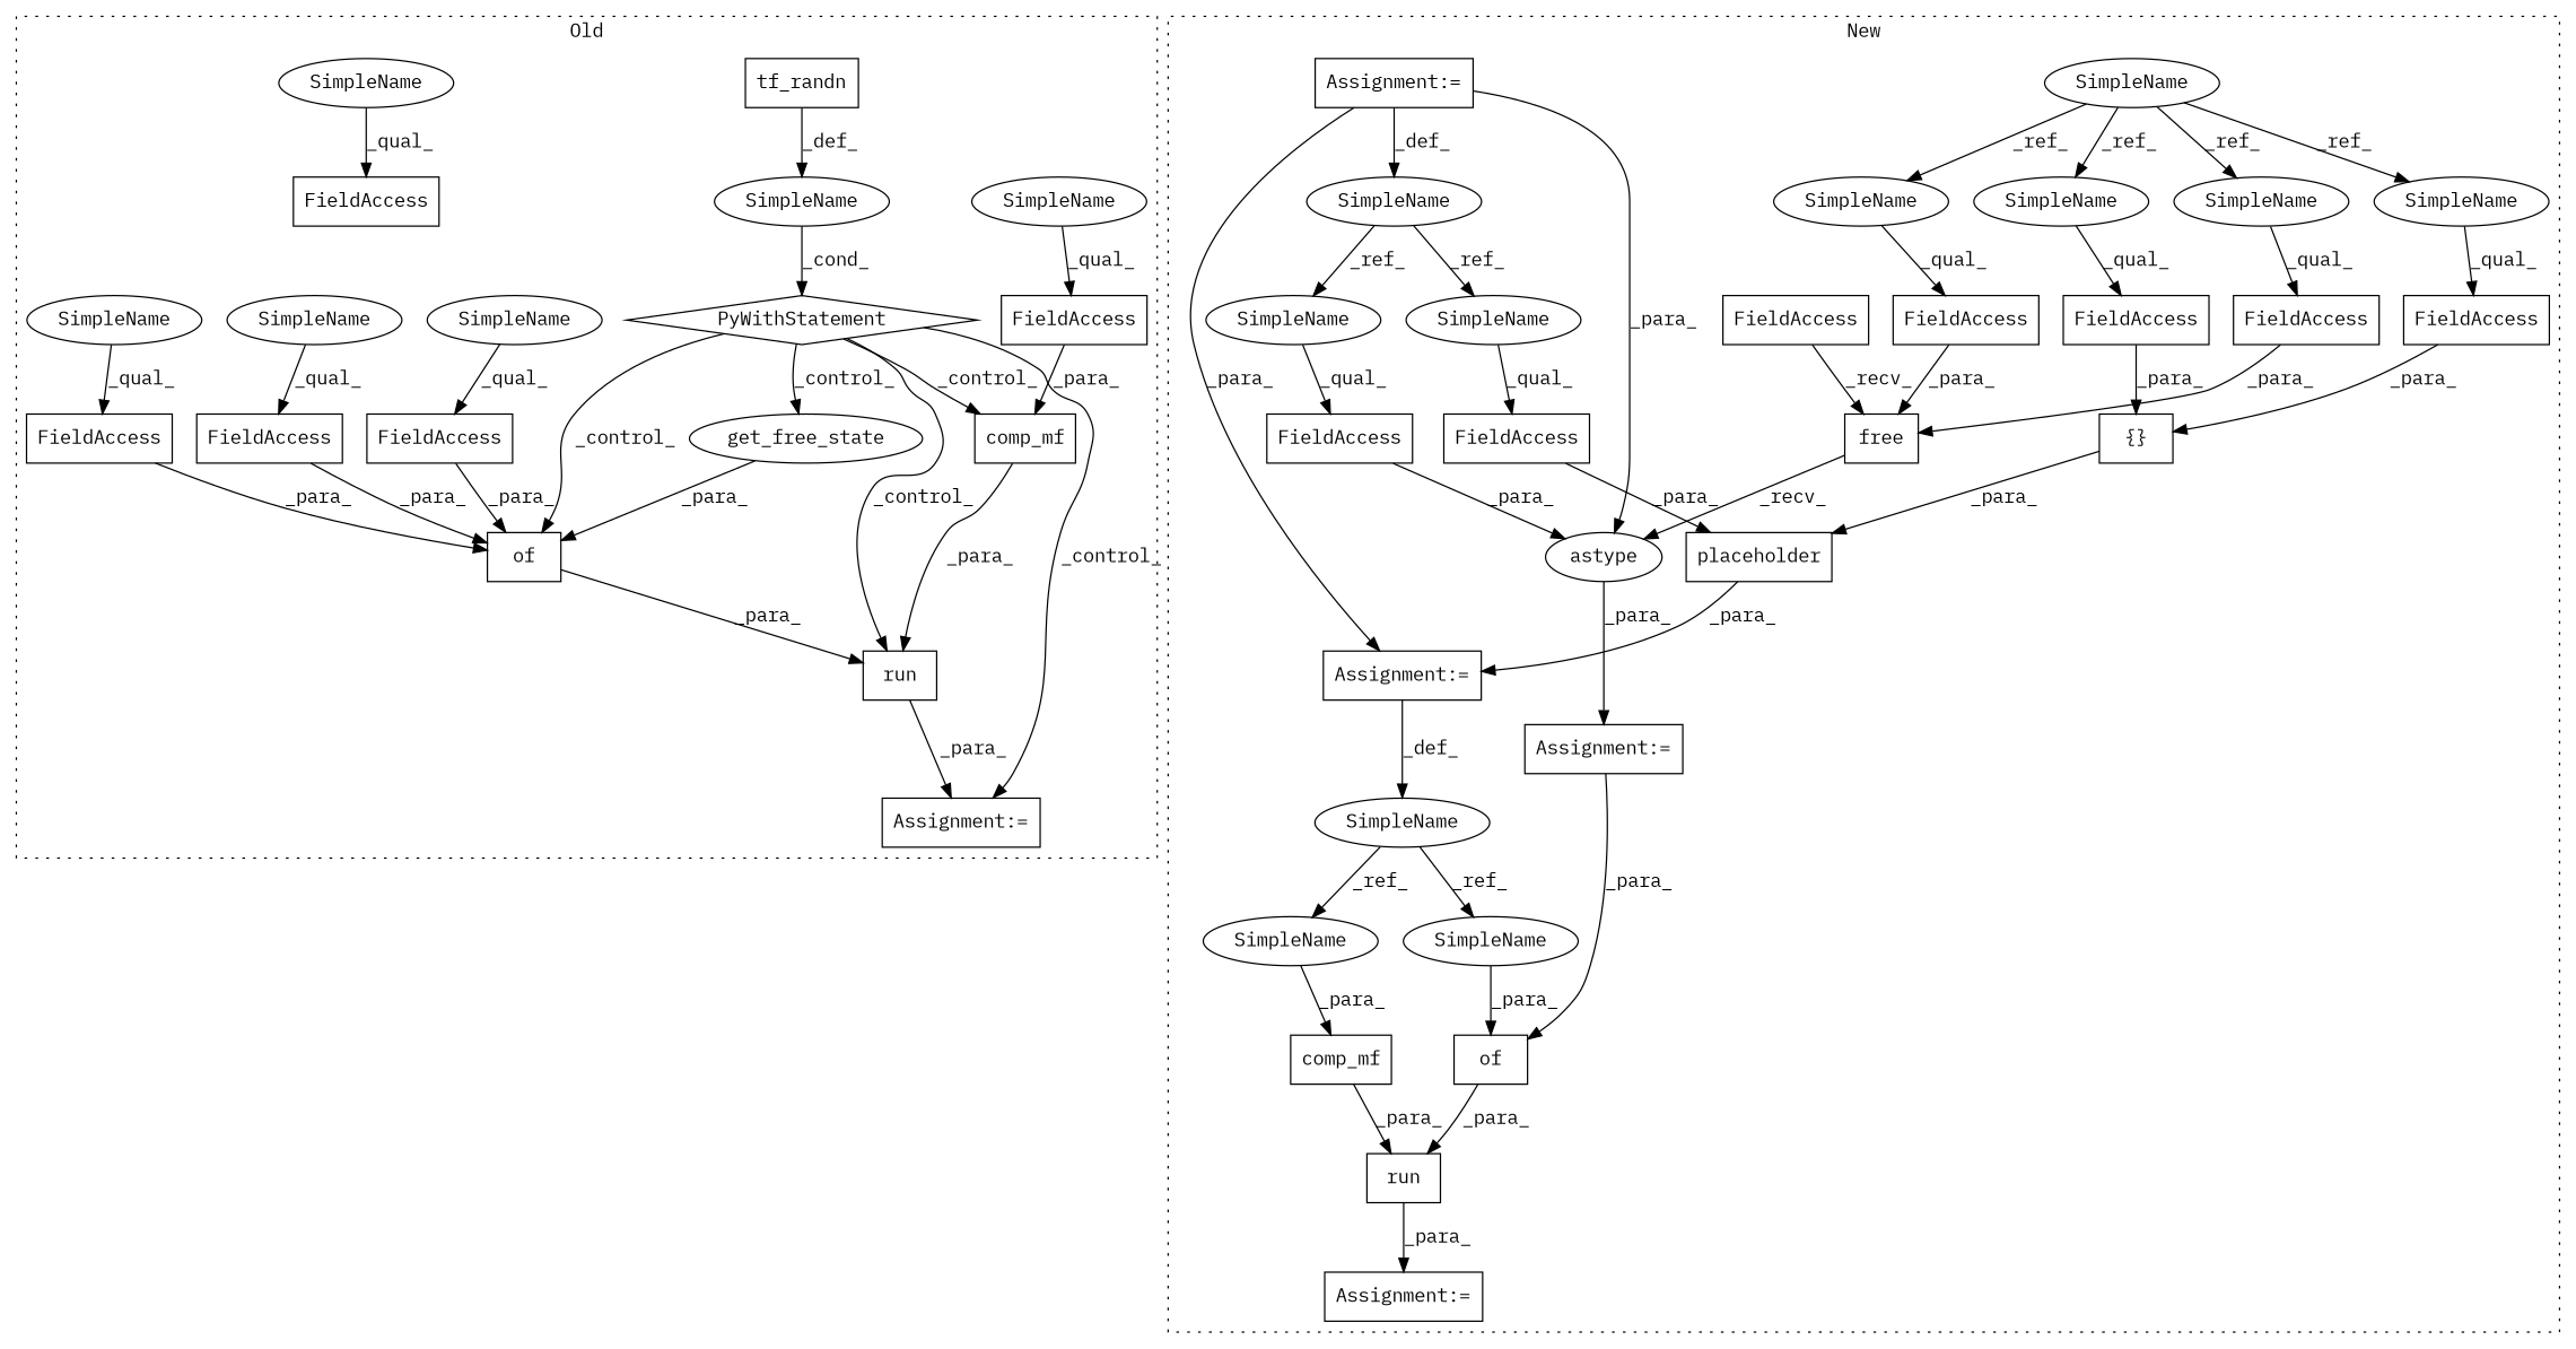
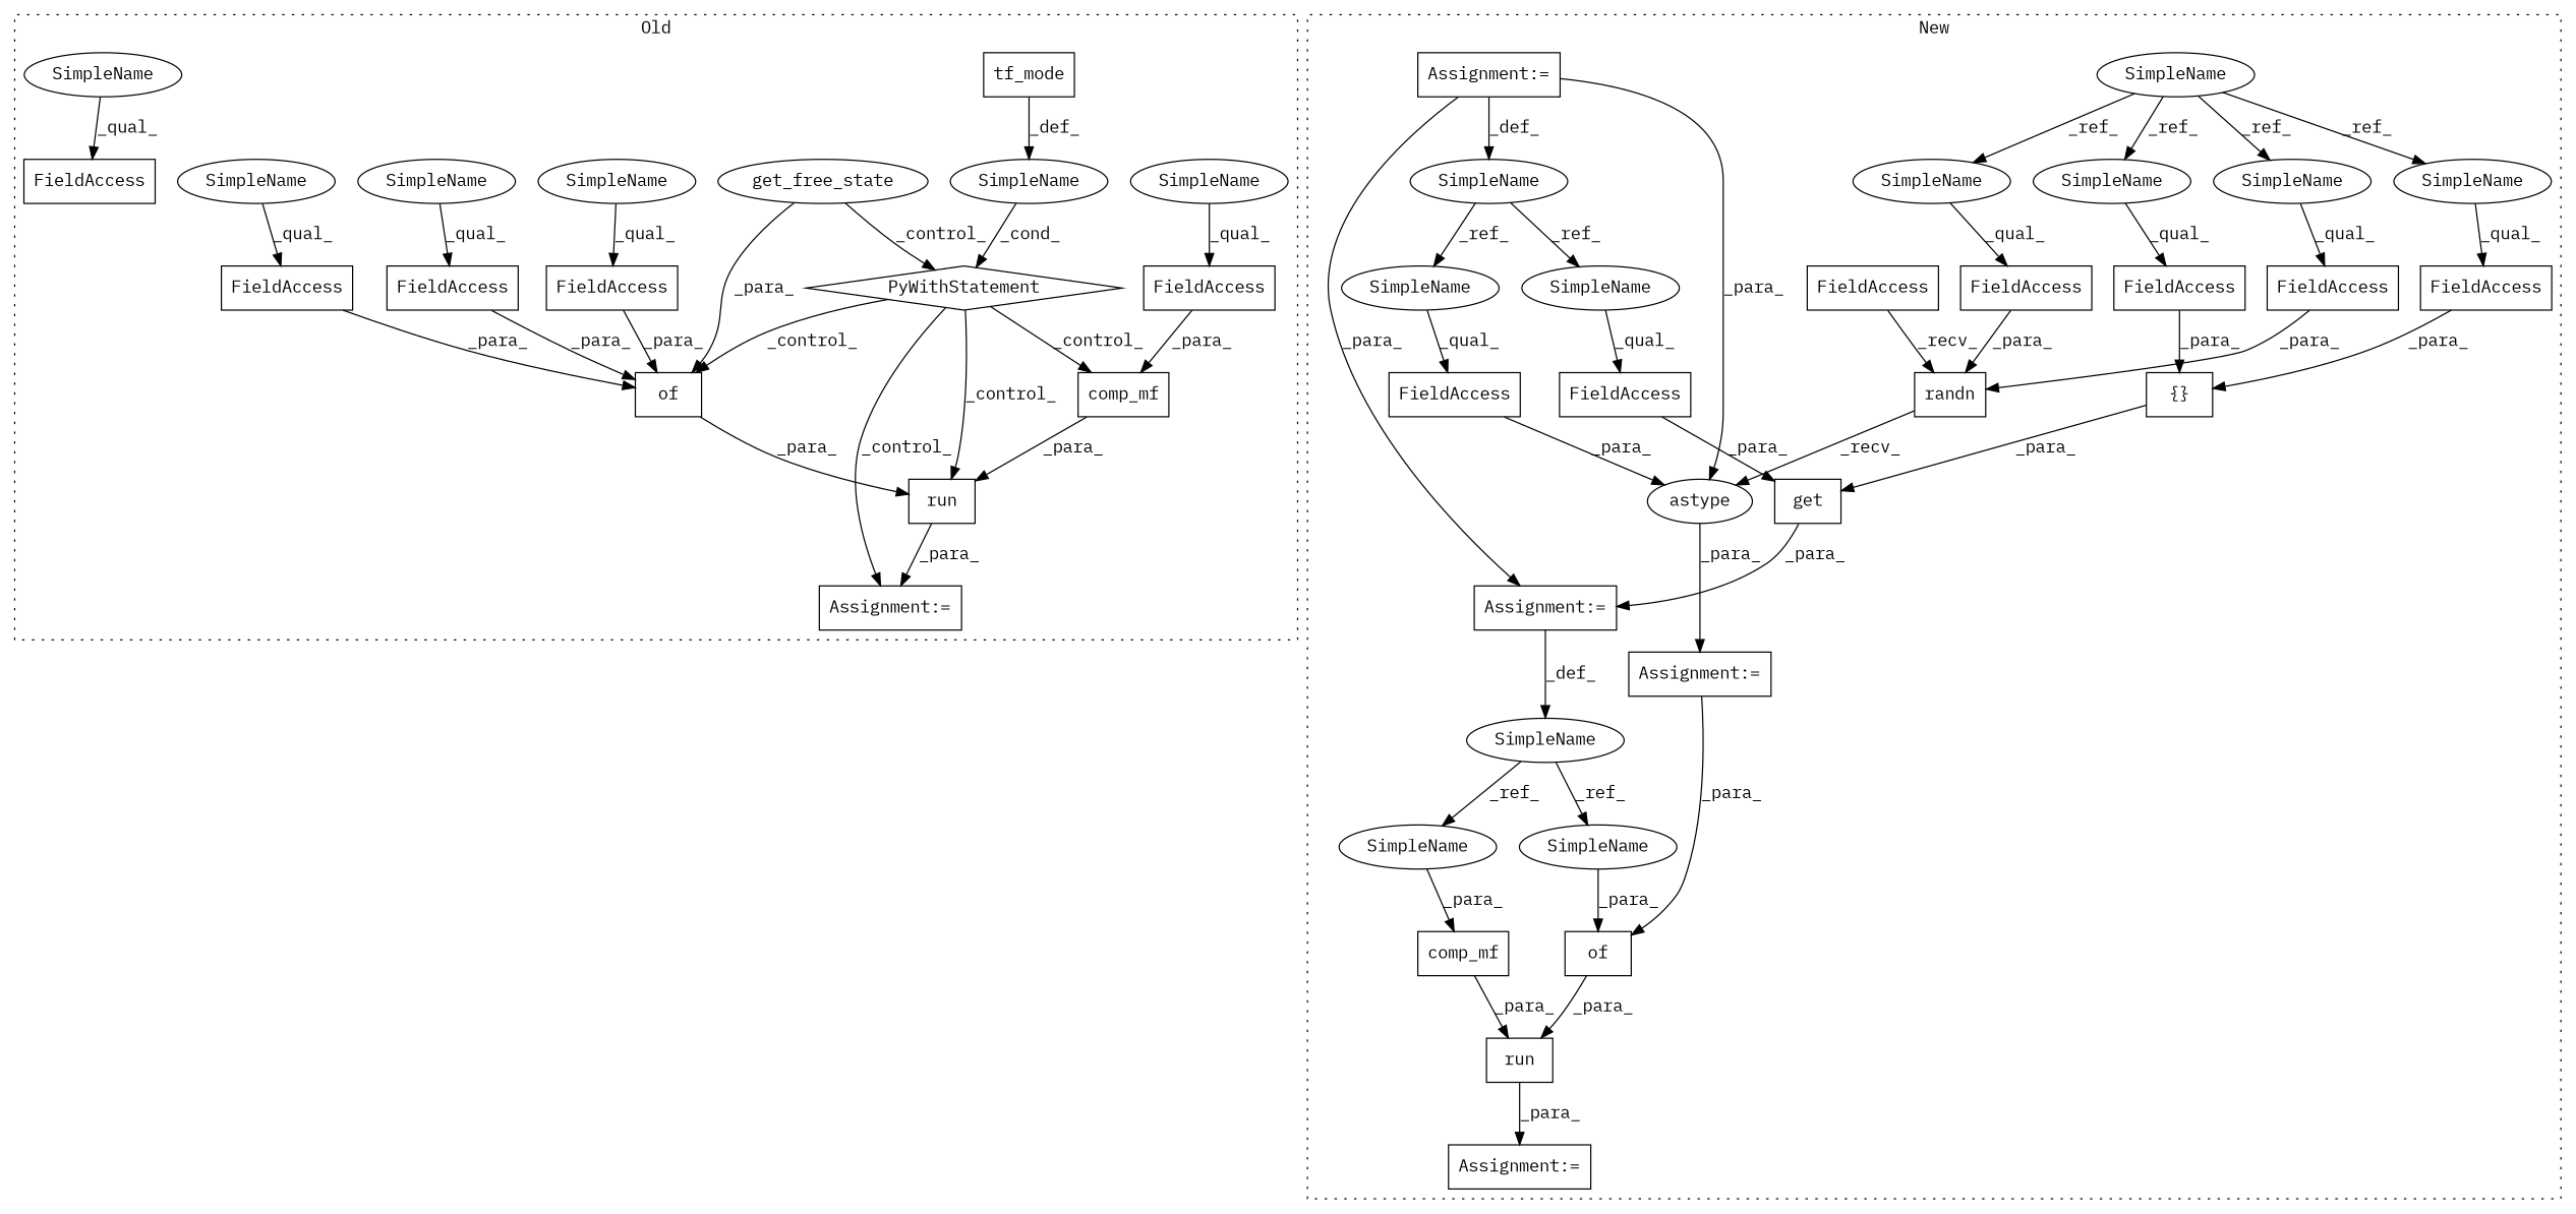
  digraph {
    fontname="IBM Plex Mono"
    node [a=42 fontname="IBM Plex Mono" l=4 s=3171 shape=box]
    edge [fontname="IBM Plex Mono"]
    n1 [a=104 l="10,2" label=PyWithStatement s="3057,3084" shape=diamond]
    n2 [label=SimpleName shape=ellipse l="" s=""]
    n3 [a=32 l="3,1" label=of s="3129,3182"]
    n4 [a=22 l=11 label=FieldAccess]
    n5 [a=22 l=6 label=FieldAccess s=3132]
    n6 [a=22 l=6 label=FieldAccess s=3164]
    n7 [a=32 l=16 label=get_free_state s=3147 shape=ellipse]
    n8 [a=22 l=6 label=FieldAccess s=3117]
    n9 [a=22 l=24 label=FieldAccess s=3021]
-   n10 [a=32 l=9 label=tf_randn s=3075]
+   n10 [a=32 l=9 label=tf_mode s=3075]
    n11 [a=32 l="4,1" label=run s="3105,3183"]
    n12 [a=7 l=1 label="Assignment:=" s=3099]
    n13 [a=32 l="8,1" label=comp_mf s="3109,3123"]
    n14 [label=SimpleName s=3117 shape=ellipse]
    n15 [label=SimpleName s=3164 shape=ellipse]
    n16 [label=SimpleName s=3132 shape=ellipse]
    n17 [label=SimpleName shape=ellipse]
    n18 [label=SimpleName s=3021 shape=ellipse]
-   n19 [a=32 l="12,1" label=placeholder s="3690,3752"]
+   n19 [a=32 l="12,1" label=get s="3690,3752"]
    n20 [a=22 l=17 label=FieldAccess s=3702]
    n21 [a=7 l=1 label="Assignment:=" s=3678]
    n22 [a=4 l="1,1" label="{}" s="3729,3751"]
    n23 [a=32 l="3,1" label=of s="4032,4043"]
-   n24 [a=32 l="6,1" label=free s="3781,3808"]
+   n24 [a=32 l="6,1" label=randn s="3781,3808"]
    n25 [a=7 l=1 label="Assignment:=" s=3767]
    n26 [a=22 l=14 label=FieldAccess s=3737]
    n27 [label=SimpleName s=3467 shape=ellipse]
    n28 [a=22 l=14 label=FieldAccess s=3794]
    n29 [a=32 l="4,1" label=run s="4013,4044"]
    n30 [l=8 label=SimpleName s=3512 shape=ellipse]
    n31 [a=22 l=17 label=FieldAccess s=3817]
    n32 [a=22 l=6 label=FieldAccess s=3730]
    n33 [a=22 l=12 label=FieldAccess s=3768]
    n34 [a=22 l=6 label=FieldAccess s=3787]
    n35 [a=7 l=8 label="Assignment:=" s=3512]
    n36 [a=7 l=1 label="Assignment:=" s=4007]
    n37 [a=32 l="7,1" label=astype s="3810,3834" shape=ellipse]
    n38 [l=1 label=SimpleName s=3677 shape=ellipse]
    n39 [a=32 l="8,1" label=comp_mf s="4017,4026"]
    n40 [label=SimpleName s=3787 shape=ellipse]
    n41 [label=SimpleName s=3730 shape=ellipse]
    n42 [label=SimpleName s=3794 shape=ellipse]
    n43 [label=SimpleName s=3737 shape=ellipse]
    n44 [l=8 label=SimpleName s=3817 shape=ellipse]
    n45 [l=8 label=SimpleName s=3702 shape=ellipse]
    n46 [l=1 label=SimpleName s=4025 shape=ellipse]
    n47 [l=1 label=SimpleName s=4035 shape=ellipse]
    subgraph cluster_1 {
      label=Old
      style=dotted
      n1
      n2
      n3
      n4
      n5
      n6
      n7
      n8
      n9
      n10
      n11
      n12
      n13
      n14
      n15
      n16
      n17
      n18
    }
    subgraph cluster_2 {
      label=New
      style=dotted
      n19
      n20
      n21
      n22
      n23
      n24
      n25
      n26
      n27
      n28
      n29
      n30
      n31
      n32
      n33
      n34
      n35
      n36
      n37
      n38
      n39
      n40
      n41
      n42
      n43
      n44
      n45
      n46
      n47
    }
    n1 -> n3 [label=_control_]
-   n1 -> n7 [label=_control_]
+   n7 -> n1 [label=_control_]
    n1 -> n11 [label=_control_]
    n1 -> n12 [label=_control_]
    n1 -> n13 [label=_control_]
    n2 -> n1 [label=_cond_]
    n3 -> n11 [label=_para_]
    n4 -> n3 [label=_para_]
    n5 -> n3 [label=_para_]
    n6 -> n3 [label=_para_]
    n7 -> n3 [label=_para_]
    n8 -> n13 [label=_para_]
    n10 -> n2 [label=_def_]
    n11 -> n12 [label=_para_]
    n13 -> n11 [label=_para_]
    n14 -> n8 [label=_qual_]
    n15 -> n6 [label=_qual_]
    n16 -> n5 [label=_qual_]
    n17 -> n4 [label=_qual_]
    n18 -> n9 [label=_qual_]
    n19 -> n21 [label=_para_]
    n20 -> n19 [label=_para_]
    n21 -> n38 [label=_def_]
    n22 -> n19 [label=_para_]
    n23 -> n29 [label=_para_]
    n24 -> n37 [label=_recv_]
    n25 -> n23 [label=_para_]
    n26 -> n22 [label=_para_]
    n27 -> n40 [label=_ref_]
    n27 -> n41 [label=_ref_]
    n27 -> n42 [label=_ref_]
    n27 -> n43 [label=_ref_]
    n28 -> n24 [label=_para_]
    n29 -> n36 [label=_para_]
    n30 -> n44 [label=_ref_]
    n30 -> n45 [label=_ref_]
    n31 -> n37 [label=_para_]
    n32 -> n22 [label=_para_]
    n33 -> n24 [label=_recv_]
    n34 -> n24 [label=_para_]
    n35 -> n21 [label=_para_]
    n35 -> n30 [label=_def_]
    n35 -> n37 [label=_para_]
    n37 -> n25 [label=_para_]
    n38 -> n46 [label=_ref_]
    n38 -> n47 [label=_ref_]
    n39 -> n29 [label=_para_]
    n40 -> n34 [label=_qual_]
    n41 -> n32 [label=_qual_]
    n42 -> n28 [label=_qual_]
    n43 -> n26 [label=_qual_]
    n44 -> n31 [label=_qual_]
    n45 -> n20 [label=_qual_]
    n46 -> n39 [label=_para_]
    n47 -> n23 [label=_para_]
  }
